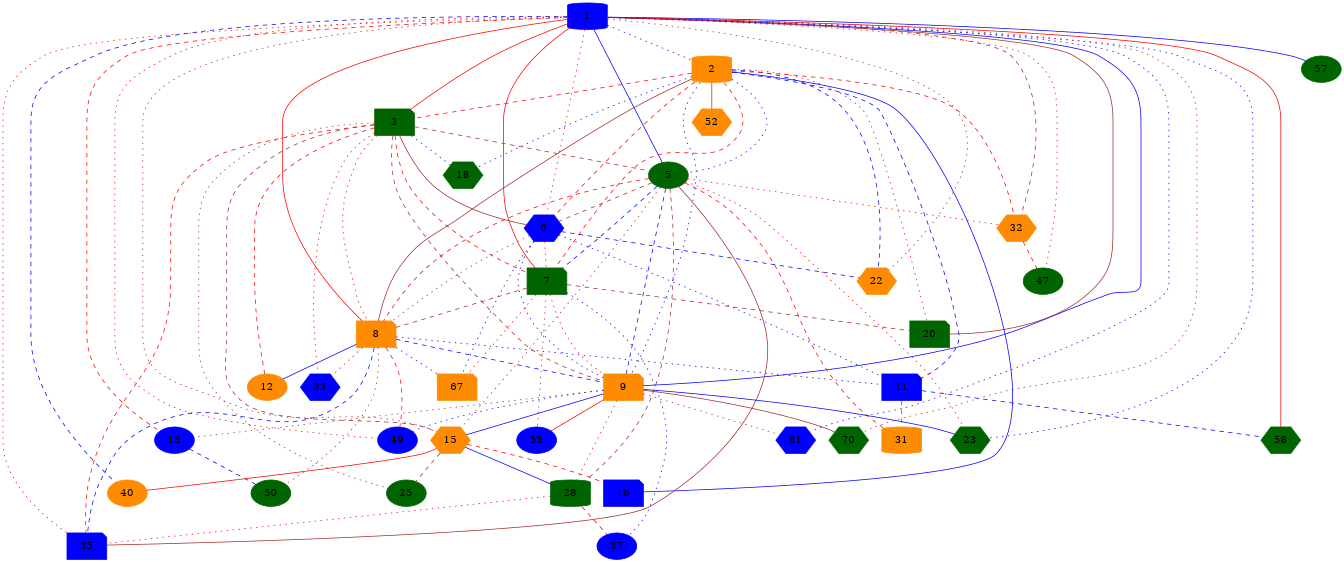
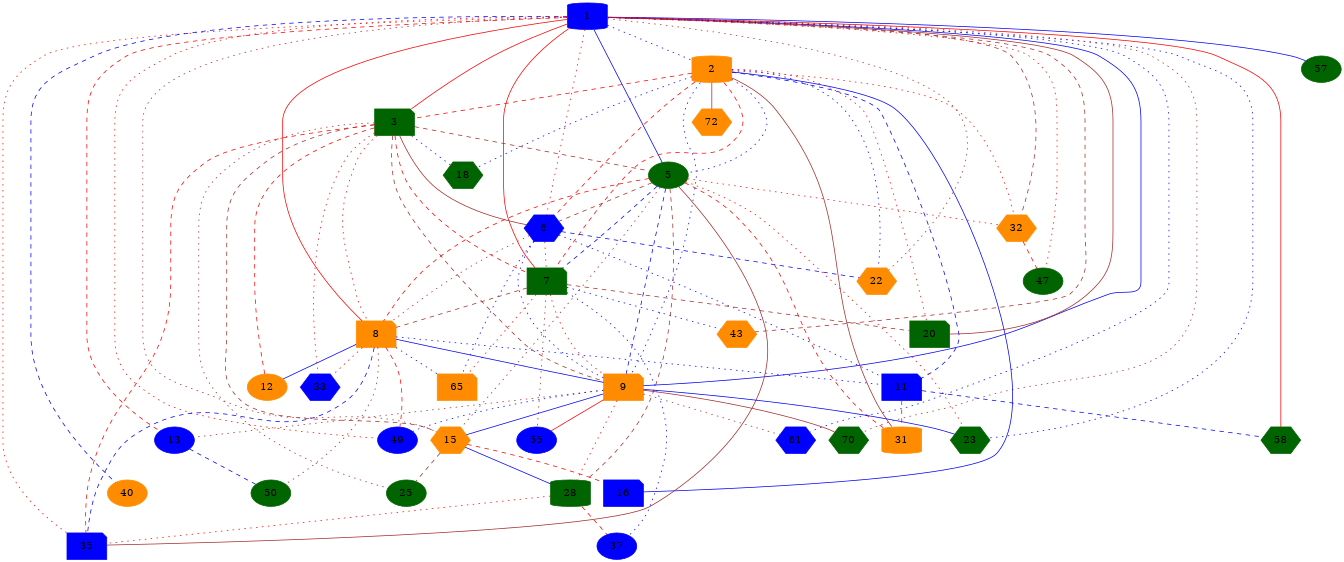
  graph {
    node [color=darkgreen shape=hexagon style=filled]
    edge [color=red style=dotted]
    1 [color=blue shape=cylinder super="+4"]
    2 [color=darkorange shape=cylinder super="+34+59+63+29+21+36+56"]
    3 [shape=note]
    5 [shape=ellipse super="+30+10+14+69"]
    6 [color=blue super="+44"]
    7 [shape=note super="+42+26"]
    8 [color=darkorange shape=note]
    9 [color=darkorange shape=note super="+19"]
    13 [color=blue shape=ellipse super="+39"]
    15 [color=darkorange super="+64+17"]
    20 [shape=note]
    22 [color=darkorange]
    23
    32 [color=darkorange super="+68"]
    35 [color=blue shape=note super="+41+45"]
    40 [color=darkorange shape=ellipse super="+60"]
+   43 [color=darkorange]
    47 [shape=ellipse]
    49 [color=blue shape=ellipse super="+65"]
    57 [shape=ellipse]
    58
    61 [color=blue]
    70
    11 [color=blue shape=note]
    16 [color=blue shape=note]
    18
-   52 [color=darkorange]
+   52 [color=darkorange label=72]
    12 [color=darkorange shape=ellipse]
    25 [shape=ellipse]
    33 [color=blue]
    28 [shape=cylinder]
    31 [color=darkorange shape=cylinder]
-   67 [color=darkorange shape=note]
+   67 [color=darkorange shape=note label=65]
    37 [color=blue shape=ellipse]
    55 [color=blue shape=ellipse]
    50 [shape=ellipse]
    1 -- 2 [color=blue weight=5]
    1 -- 3 [style=solid weight=2]
    1 -- 5 [color=blue style=solid weight=5]
    1 -- 6 [weight=2]
    1 -- 7 [style=solid weight=4]
    1 -- 8 [style=solid weight=2]
    1 -- 9 [color=blue style=solid weight=3]
    1 -- 13 [style=dashed weight=2]
    1 -- 15 [color=brown weight=2]
    1 -- 20 [color=brown style=solid]
    1 -- 22 [color=brown]
    1 -- 23 [color=blue]
    1 -- 32 [color=brown style=dashed]
    1 -- 35
    1 -- 40 [color=blue style=dashed weight=2]
+   1 -- 43 [color=brown style=dashed]
    1 -- 47
    1 -- 49
    1 -- 57 [color=blue style=solid]
    1 -- 58 [style=solid]
    1 -- 61 [color=blue]
    1 -- 70 [color=brown]
    2 -- 3 [style=dashed]
    2 -- 5 [color=blue weight=4]
    2 -- 6 [style=dashed weight=2]
    2 -- 7 [style=dashed weight=2]
-   2 -- 8 [color=brown style=solid]
+   2 -- 31 [color=brown style=solid]
    2 -- 9 [color=blue]
    2 -- 20
-   2 -- 22 [color=blue style=dashed]
-   2 -- 32 [style=dashed]
+   2 -- 22 [color=blue]
+   2 -- 32
    2 -- 11 [color=blue style=dashed]
    2 -- 16 [color=blue style=solid]
    2 -- 18 [color=blue weight=2]
    2 -- 52 [color=brown style=solid]
    3 -- 5 [color=brown style=dashed weight=2]
    3 -- 6 [color=brown style=solid]
    3 -- 7 [style=dashed]
    3 -- 8
    3 -- 9 [color=brown style=dashed]
    3 -- 15 [color=brown style=dashed]
    3 -- 35 [style=dashed]
    3 -- 18 [color=blue]
    3 -- 12 [style=dashed]
    3 -- 25 [color=brown]
    3 -- 33
    5 -- 6 [color=brown style=dashed weight=2]
    5 -- 7 [color=blue style=dashed weight=3]
    5 -- 8 [style=dashed weight=2]
    5 -- 9 [color=blue style=dashed weight=3]
    5 -- 15 [color=brown]
    5 -- 23
    5 -- 32
    5 -- 35 [color=brown style=solid]
    5 -- 28 [color=brown style=dashed]
    5 -- 31 [style=dashed weight=2]
    6 -- 7 [weight=2]
    6 -- 8 [color=brown]
    6 -- 9 [color=blue]
    6 -- 22 [color=blue style=dashed]
    6 -- 11 [color=blue]
    6 -- 67 [color=blue]
    7 -- 8 [color=brown style=dashed]
    7 -- 9
    7 -- 20 [color=brown style=dashed]
+   7 -- 43 [color=blue]
    7 -- 67
    7 -- 37 [color=blue]
    7 -- 55 [color=brown]
-   8 -- 9 [color=blue style=dashed]
+   8 -- 9 [color=blue style=solid]
    8 -- 35 [color=blue style=dashed]
    8 -- 49 [style=dashed]
    8 -- 11 [color=blue]
    8 -- 12 [color=blue style=solid]
    8 -- 33
    8 -- 67 [color=blue]
    8 -- 50 [color=brown]
    9 -- 13 [color=brown]
    9 -- 15 [color=blue style=solid]
    9 -- 23 [color=blue style=solid]
    9 -- 49 [color=blue]
    9 -- 61 [color=brown]
    9 -- 70 [color=brown style=solid]
    9 -- 28
    9 -- 55 [style=solid]
    13 -- 50 [color=blue style=dashed]
-   15 -- 40 [style=solid]
    15 -- 16 [style=dashed]
    15 -- 25 [color=brown style=dashed]
    15 -- 28 [color=blue style=solid]
    32 -- 47 [style=dashed]
    11 -- 58 [color=blue style=dashed]
    11 -- 31 [style=dashed]
    28 -- 35
    28 -- 37 [style=dashed]
  }
